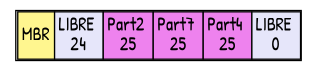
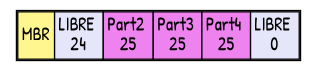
  digraph {
    fontname="Patrick Hand"
-   n1 [label=<<table CELLSPACING="0"><tr><td bgcolor="khaki1" rowspan="2">MBR</td><td bgcolor="lavender" rowspan="2">LIBRE <br/>24</td><td bgcolor="violet" rowspan="2">Part2 <br/>25</td><td bgcolor="violet" rowspan="2">Part7 <br/>25</td><td bgcolor="violet" rowspan="2">Part4 <br/>25</td><td bgcolor="lavender" rowspan="2">LIBRE <br/>0</td></tr> </table>> shape=none fontname="Patrick Hand"]
+   n1 [label=<<table CELLSPACING="0"><tr><td bgcolor="khaki1" rowspan="2">MBR</td><td bgcolor="lavender" rowspan="2">LIBRE <br/>24</td><td bgcolor="violet" rowspan="2">Part2 <br/>25</td><td bgcolor="violet" rowspan="2">Part3 <br/>25</td><td bgcolor="violet" rowspan="2">Part4 <br/>25</td><td bgcolor="lavender" rowspan="2">LIBRE <br/>0</td></tr> </table>> shape=none fontname="Patrick Hand"]
  }
